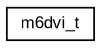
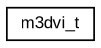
  digraph {
    rankdir=LR
    fontname="Liberation Sans"
-   n1 [color=black fillcolor=white fontname="Liberation Sans" fontsize=10 height=0.2 label=m6dvi_t shape=record style=filled width=0.4]
+   n1 [color=black fillcolor=white fontname="Liberation Sans" fontsize=10 height=0.2 label=m3dvi_t shape=record style=filled width=0.4]
  }
